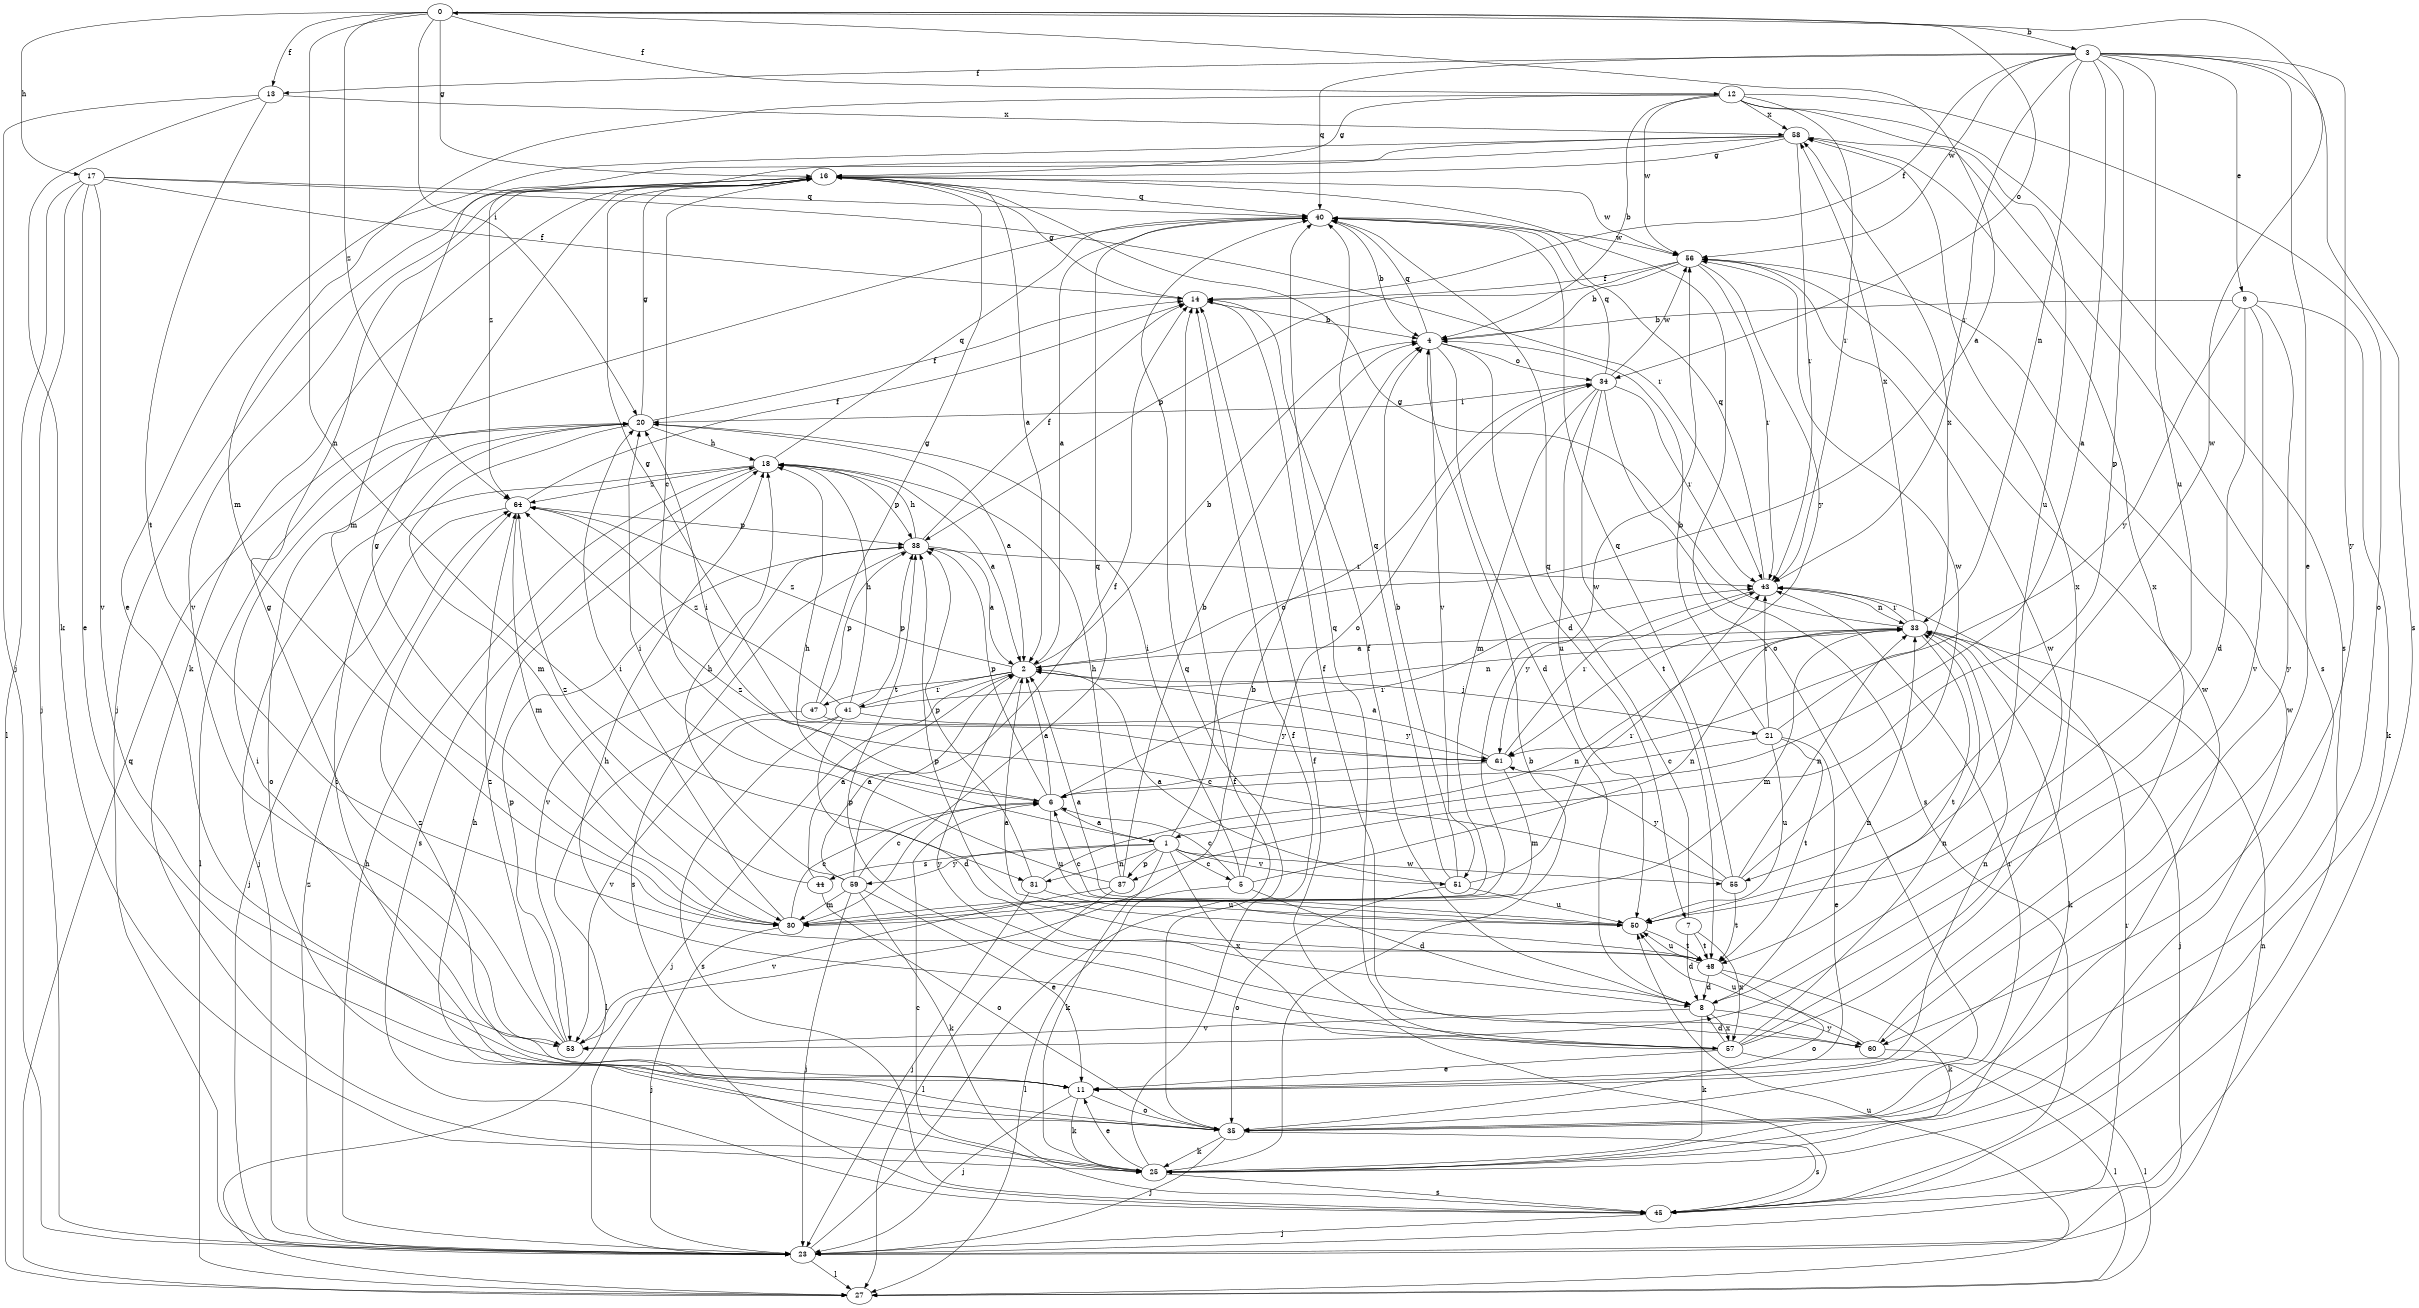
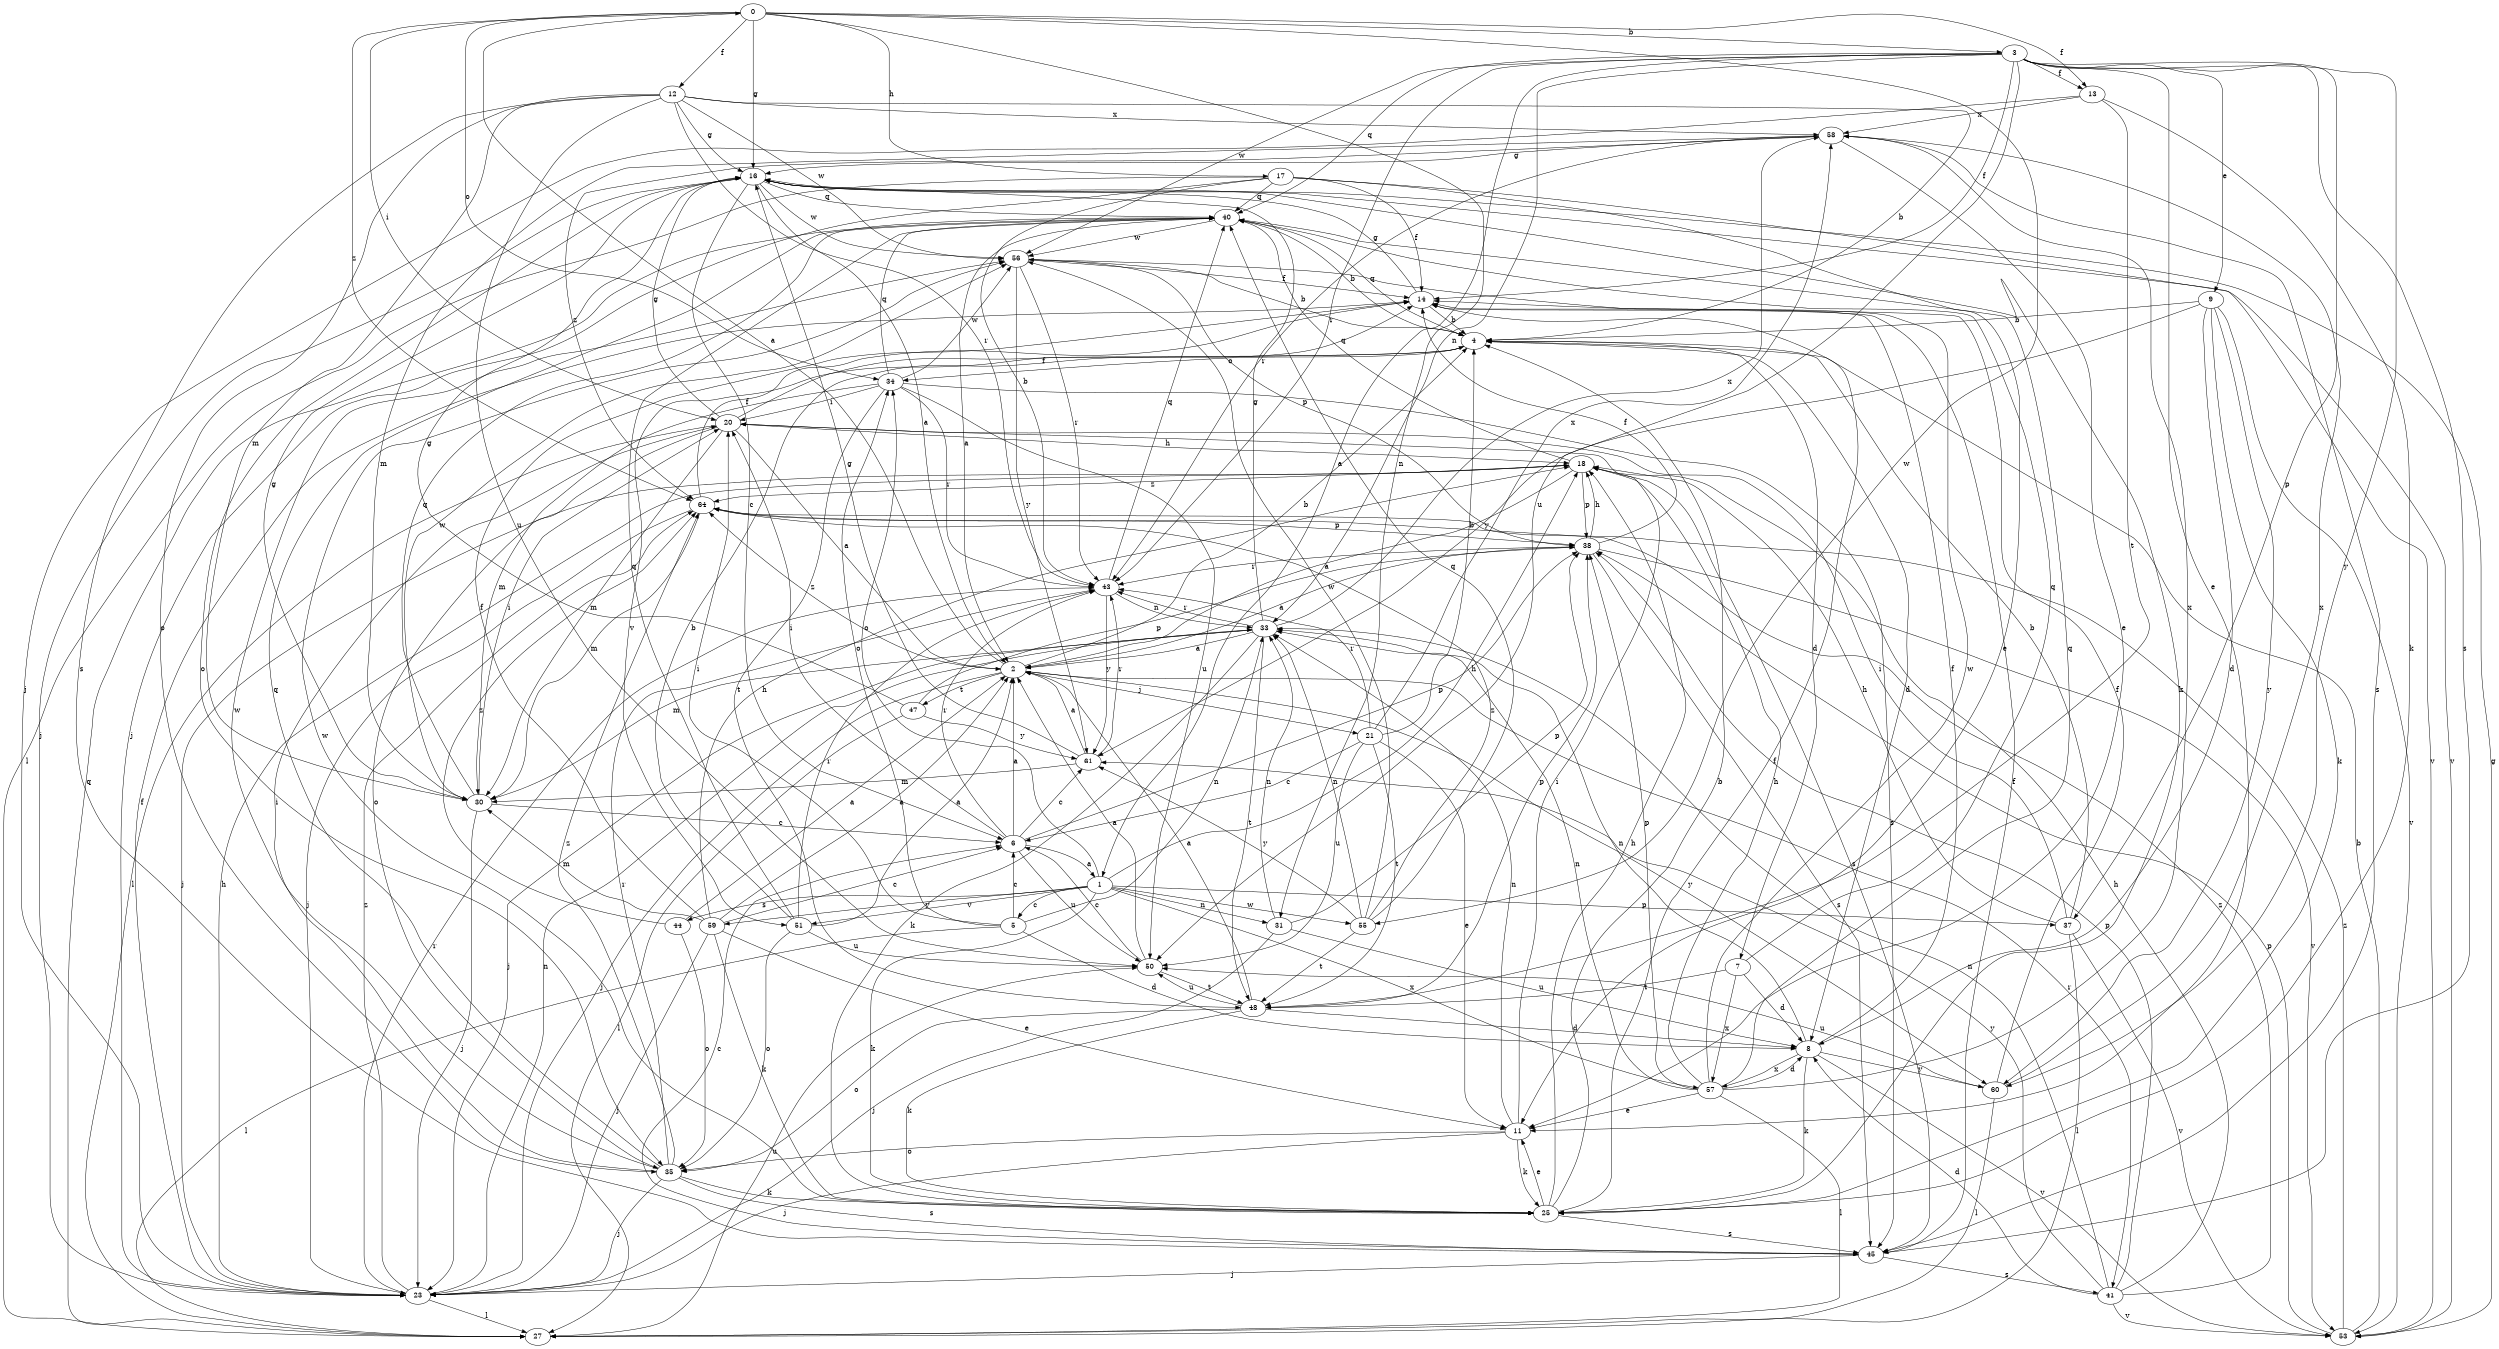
  strict digraph {
    0
    3
    12
    13
    16
    17
    20
    31
    34
    55
    64
    1
    37
    60
    9
    11
    14
    33
    40
    43
    45
    50
    56
    4
    35
    30
    58
    25
    23
    48
    2
    6
    53
    27
    18
    38
    61
    5
    44
    51
    57
    59
    8
    21
    41
    47
    7
    0 -> 3 [label=b]
    0 -> 12 [label=f]
    0 -> 13 [label=f]
    0 -> 16 [label=g]
    0 -> 17 [label=h]
    0 -> 20 [label=i]
    0 -> 31 [label=n]
    0 -> 34 [label=o]
    0 -> 55 [label=w]
    0 -> 64 [label=z]
    3 -> 13 [label=f]
    3 -> 1 [label=a]
    3 -> 37 [label=p]
    3 -> 60 [label=y]
    3 -> 9 [label=e]
    3 -> 11 [label=e]
    3 -> 14 [label=f]
    3 -> 33 [label=n]
    3 -> 40 [label=q]
    3 -> 43 [label=r]
    3 -> 45 [label=s]
    3 -> 50 [label=u]
    3 -> 56 [label=w]
    12 -> 16 [label=g]
    12 -> 43 [label=r]
    12 -> 45 [label=s]
    12 -> 50 [label=u]
    12 -> 56 [label=w]
    12 -> 4 [label=b]
    12 -> 35 [label=o]
    12 -> 30 [label=m]
    12 -> 58 [label=x]
    13 -> 58 [label=x]
    13 -> 25 [label=k]
    13 -> 23 [label=j]
    13 -> 48 [label=t]
    16 -> 40 [label=q]
    16 -> 56 [label=w]
    16 -> 35 [label=o]
    16 -> 25 [label=k]
    16 -> 23 [label=j]
    16 -> 2 [label=a]
    16 -> 6 [label=c]
    16 -> 53 [label=v]
    17 -> 11 [label=e]
    17 -> 14 [label=f]
    17 -> 40 [label=q]
-   17 -> 43 [label=r]
+   17 -> 43 [label=b]
    17 -> 23 [label=j]
    17 -> 53 [label=v]
    17 -> 27 [label=l]
    20 -> 16 [label=g]
    20 -> 14 [label=f]
    20 -> 35 [label=o]
    20 -> 30 [label=m]
    20 -> 2 [label=a]
    20 -> 27 [label=l]
    20 -> 18 [label=h]
    31 -> 33 [label=n]
-   31 -> 50 [label=u]
+   31 -> 8 [label=u]
    31 -> 23 [label=j]
    31 -> 38 [label=p]
    34 -> 20 [label=i]
    34 -> 40 [label=q]
    34 -> 43 [label=r]
    34 -> 45 [label=s]
    34 -> 50 [label=u]
    34 -> 56 [label=w]
    34 -> 30 [label=m]
    34 -> 48 [label=t]
    55 -> 64 [label=z]
    55 -> 33 [label=n]
    55 -> 40 [label=q]
    55 -> 56 [label=w]
    55 -> 48 [label=t]
    55 -> 61 [label=y]
    64 -> 14 [label=f]
    64 -> 30 [label=m]
    64 -> 23 [label=j]
    64 -> 38 [label=p]
    1 -> 31 [label=n]
    1 -> 34 [label=o]
    1 -> 55 [label=w]
    1 -> 37 [label=p]
    1 -> 25 [label=k]
    1 -> 18 [label=h]
    1 -> 5 [label=c]
    1 -> 44 [label=s]
    1 -> 51 [label=v]
    1 -> 57 [label=x]
    1 -> 59 [label=y]
    37 -> 20 [label=i]
    37 -> 4 [label=b]
    37 -> 53 [label=v]
    37 -> 27 [label=l]
    37 -> 18 [label=h]
    60 -> 14 [label=f]
    60 -> 50 [label=u]
    60 -> 58 [label=x]
    60 -> 27 [label=l]
    9 -> 60 [label=y]
    9 -> 4 [label=b]
    9 -> 25 [label=k]
    9 -> 53 [label=v]
    9 -> 61 [label=y]
    9 -> 8 [label=d]
    11 -> 20 [label=i]
    11 -> 33 [label=n]
    11 -> 35 [label=o]
    11 -> 25 [label=k]
    11 -> 23 [label=j]
    14 -> 16 [label=g]
    14 -> 4 [label=b]
    33 -> 16 [label=g]
    33 -> 43 [label=r]
    33 -> 30 [label=m]
    33 -> 58 [label=x]
    33 -> 25 [label=k]
    33 -> 23 [label=j]
    33 -> 48 [label=t]
    33 -> 2 [label=a]
    40 -> 56 [label=w]
    40 -> 4 [label=b]
    40 -> 2 [label=a]
    43 -> 33 [label=n]
    43 -> 40 [label=q]
    43 -> 61 [label=y]
    45 -> 14 [label=f]
    45 -> 23 [label=j]
    45 -> 6 [label=c]
    50 -> 48 [label=t]
    50 -> 2 [label=a]
    50 -> 6 [label=c]
    56 -> 14 [label=f]
    56 -> 43 [label=r]
    56 -> 4 [label=b]
    56 -> 38 [label=p]
    56 -> 61 [label=y]
    4 -> 34 [label=o]
    4 -> 40 [label=q]
    4 -> 51 [label=v]
    4 -> 8 [label=d]
    4 -> 7 [label=d]
    35 -> 20 [label=i]
    35 -> 64 [label=z]
    35 -> 40 [label=q]
    35 -> 43 [label=r]
    35 -> 45 [label=s]
    35 -> 56 [label=w]
    35 -> 25 [label=k]
    35 -> 23 [label=j]
    30 -> 16 [label=g]
    30 -> 20 [label=i]
    30 -> 40 [label=q]
    30 -> 56 [label=w]
    30 -> 23 [label=j]
    30 -> 6 [label=c]
    58 -> 16 [label=g]
    58 -> 64 [label=z]
    58 -> 11 [label=e]
    58 -> 43 [label=r]
    58 -> 45 [label=s]
    58 -> 30 [label=m]
    25 -> 11 [label=e]
    25 -> 14 [label=f]
    25 -> 45 [label=s]
    25 -> 56 [label=w]
    25 -> 4 [label=b]
    25 -> 18 [label=h]
    23 -> 64 [label=z]
    23 -> 14 [label=f]
    23 -> 33 [label=n]
    23 -> 43 [label=r]
    23 -> 27 [label=l]
    23 -> 18 [label=h]
    48 -> 50 [label=u]
    48 -> 35 [label=o]
    48 -> 25 [label=k]
    48 -> 2 [label=a]
    48 -> 38 [label=p]
    48 -> 8 [label=d]
    2 -> 0 [label=a]
    2 -> 64 [label=z]
    2 -> 60 [label=y]
    2 -> 4 [label=b]
    2 -> 23 [label=j]
    2 -> 21 [label=j]
    2 -> 41 [label=r]
    2 -> 47 [label=t]
    6 -> 20 [label=i]
    6 -> 1 [label=a]
    6 -> 43 [label=r]
    6 -> 50 [label=u]
    6 -> 2 [label=a]
    6 -> 38 [label=p]
    53 -> 16 [label=g]
    53 -> 64 [label=z]
    53 -> 4 [label=b]
    53 -> 38 [label=p]
    27 -> 40 [label=q]
    27 -> 50 [label=u]
    18 -> 64 [label=z]
    18 -> 40 [label=q]
    18 -> 45 [label=s]
    18 -> 23 [label=j]
    18 -> 2 [label=a]
    18 -> 38 [label=p]
    38 -> 14 [label=f]
    38 -> 43 [label=r]
    38 -> 45 [label=s]
    38 -> 2 [label=a]
    38 -> 53 [label=v]
    38 -> 18 [label=h]
    61 -> 16 [label=g]
    61 -> 43 [label=r]
    61 -> 30 [label=m]
    61 -> 2 [label=a]
-   61 -> 6 [label=c]
+   6 -> 61 [label=c]
    5 -> 20 [label=i]
    5 -> 34 [label=o]
    5 -> 33 [label=n]
    5 -> 6 [label=c]
    5 -> 27 [label=l]
    5 -> 8 [label=d]
    44 -> 64 [label=z]
    44 -> 35 [label=o]
    44 -> 2 [label=a]
    51 -> 40 [label=q]
    51 -> 43 [label=r]
    51 -> 50 [label=u]
    51 -> 4 [label=b]
    51 -> 35 [label=o]
    51 -> 2 [label=a]
    57 -> 11 [label=e]
    57 -> 33 [label=n]
    57 -> 40 [label=q]
    57 -> 56 [label=w]
    57 -> 58 [label=x]
    57 -> 27 [label=l]
    57 -> 18 [label=h]
    57 -> 38 [label=p]
    57 -> 8 [label=d]
    59 -> 11 [label=e]
    59 -> 14 [label=f]
    59 -> 30 [label=m]
    59 -> 25 [label=k]
    59 -> 23 [label=j]
    59 -> 2 [label=a]
    59 -> 6 [label=c]
    59 -> 18 [label=h]
    8 -> 60 [label=y]
    8 -> 14 [label=f]
    8 -> 33 [label=n]
    8 -> 25 [label=k]
    8 -> 53 [label=v]
    8 -> 57 [label=x]
    21 -> 11 [label=e]
    21 -> 43 [label=r]
    21 -> 50 [label=u]
    21 -> 4 [label=b]
    21 -> 58 [label=x]
    21 -> 48 [label=t]
    21 -> 6 [label=c]
    41 -> 64 [label=z]
    41 -> 33 [label=n]
-   41 -> 45 [label=s]
+   45 -> 41 [label=s]
    41 -> 53 [label=v]
    41 -> 18 [label=h]
    41 -> 38 [label=p]
    41 -> 61 [label=y]
    41 -> 8 [label=d]
    47 -> 16 [label=g]
    47 -> 27 [label=l]
    47 -> 38 [label=p]
    47 -> 61 [label=y]
    7 -> 40 [label=q]
    7 -> 48 [label=t]
    7 -> 57 [label=x]
    7 -> 8 [label=d]
  }
